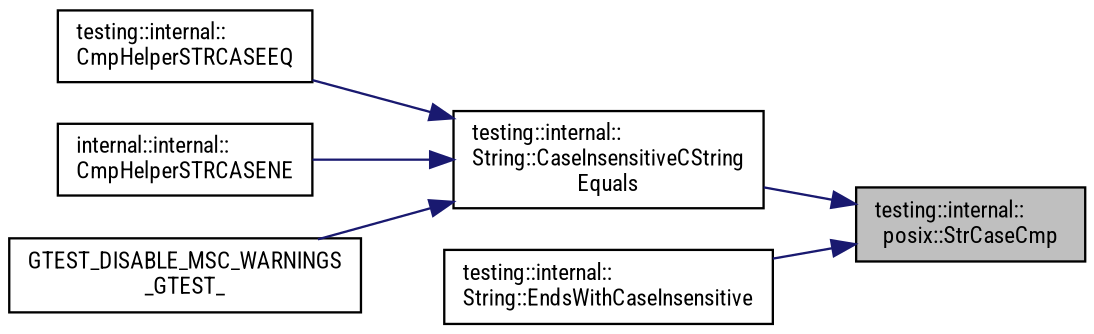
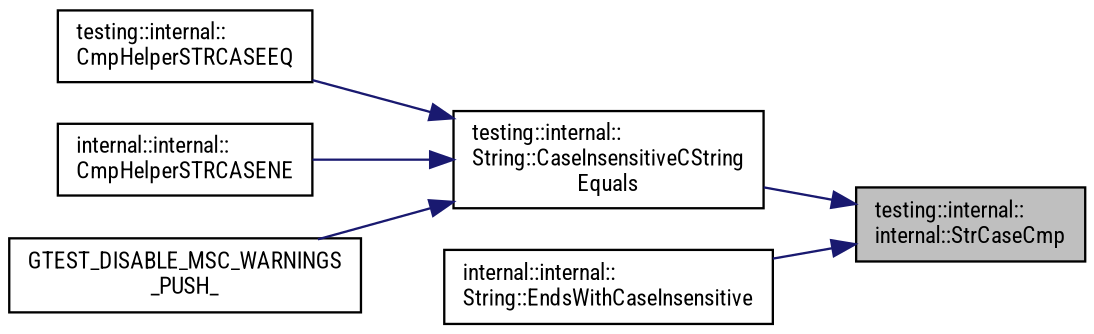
  digraph {
    fontname="Roboto Condensed"
    rankdir=RL
    node [color=black fontname="Roboto Condensed" fontsize=10 shape=record]
    edge [color=midnightblue dir=back fontname="Roboto Condensed" fontsize=10 labelfontname=Helvetica labelfontsize=10 style=solid]
-   n1 [fillcolor=grey75 fontcolor=black height=0.2 label="testing::internal::\lposix::StrCaseCmp" style=filled width=0.4]
+   n1 [fillcolor=grey75 fontcolor=black height=0.2 label="testing::internal::\linternal::StrCaseCmp" style=filled width=0.4]
    n2 [height=0.2 label="testing::internal::\lString::CaseInsensitiveCString\lEquals" width=0.4]
-   n3 [height=0.2 label="testing::internal::\lString::EndsWithCaseInsensitive" width=0.4]
+   n3 [height=0.2 label="internal::internal::\lString::EndsWithCaseInsensitive" width=0.4]
    n4 [height=0.2 label="testing::internal::\lCmpHelperSTRCASEEQ" width=0.4]
    n5 [height=0.2 label="internal::internal::\lCmpHelperSTRCASENE" width=0.4]
-   n6 [height=0.2 label="GTEST_DISABLE_MSC_WARNINGS\l_GTEST_" width=0.4]
+   n6 [height=0.2 label="GTEST_DISABLE_MSC_WARNINGS\l_PUSH_" width=0.4]
    n1 -> n2
    n1 -> n3
    n2 -> n4
    n2 -> n5
    n2 -> n6
  }
